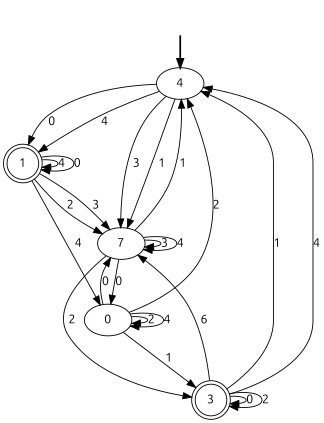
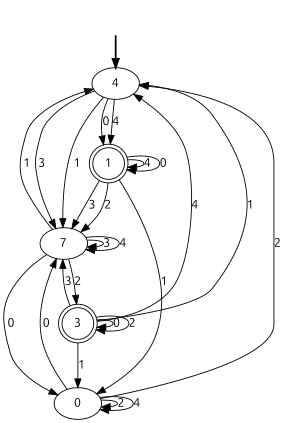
  digraph {
    fontname=Ubuntu
    node [fontname=Ubuntu]
    edge [fontname=Ubuntu]
    fake [style=invisible]
    4 [root=true]
    n3 [label=7]
    1 [shape=doublecircle]
    0
    3 [shape=doublecircle]
    fake -> 4 [style=bold]
    4 -> n3 [label=3]
    4 -> n3 [label=1]
    4 -> 1 [label=0]
    4 -> 1 [label=4]
    n3 -> 4 [label=1]
    n3 -> n3 [label=3]
    n3 -> n3 [label=4]
    n3 -> 0 [label=0]
    n3 -> 3 [label=2]
    1 -> n3 [label=3]
    1 -> n3 [label=2]
    1 -> 1 [label=4]
    1 -> 1 [label=0]
-   1 -> 0 [label=4]
+   1 -> 0 [label=1]
    0 -> 4 [label=2]
    0 -> n3 [label=0]
    0 -> 0 [label=2]
    0 -> 0 [label=4]
-   0 -> 3 [label=1]
+   3 -> 0 [label=1]
    3 -> 4 [label=1]
    3 -> 4 [label=4]
-   3 -> n3 [label=6]
+   3 -> n3 [label=3]
    3 -> 3 [label=0]
    3 -> 3 [label=2]
  }
